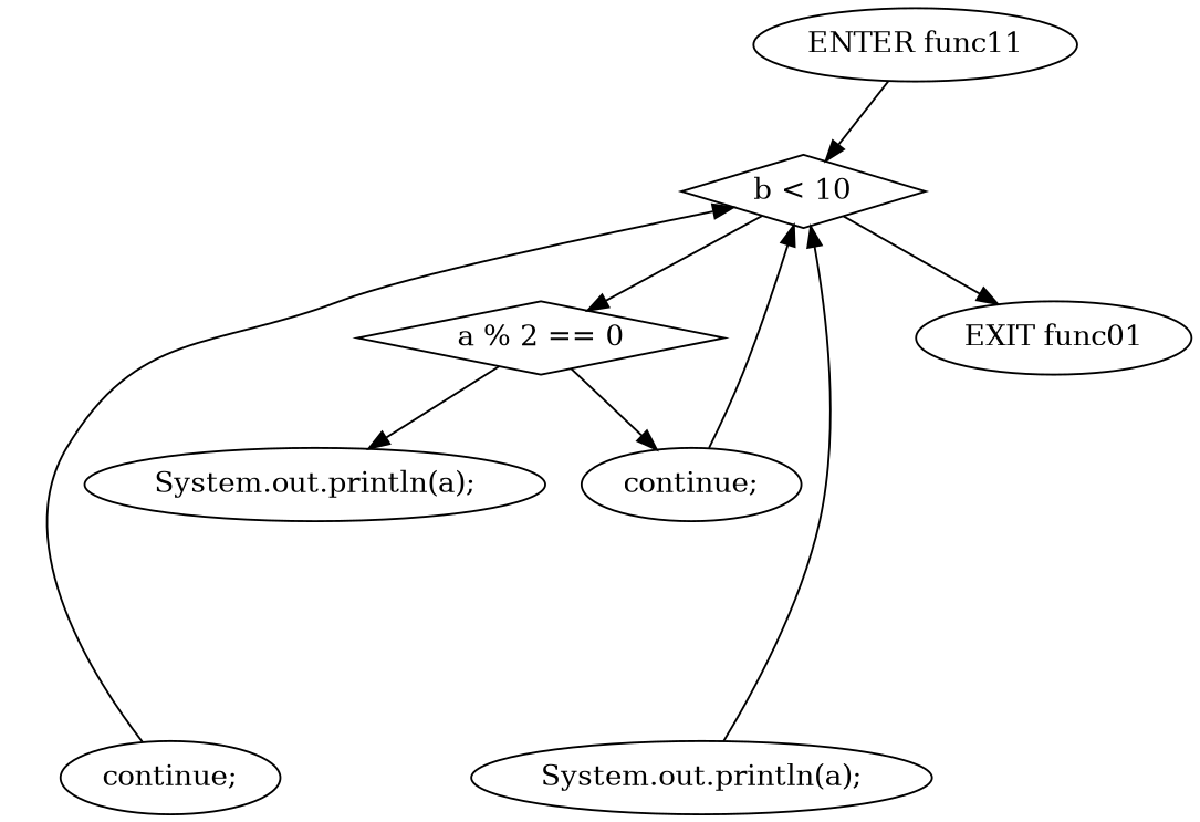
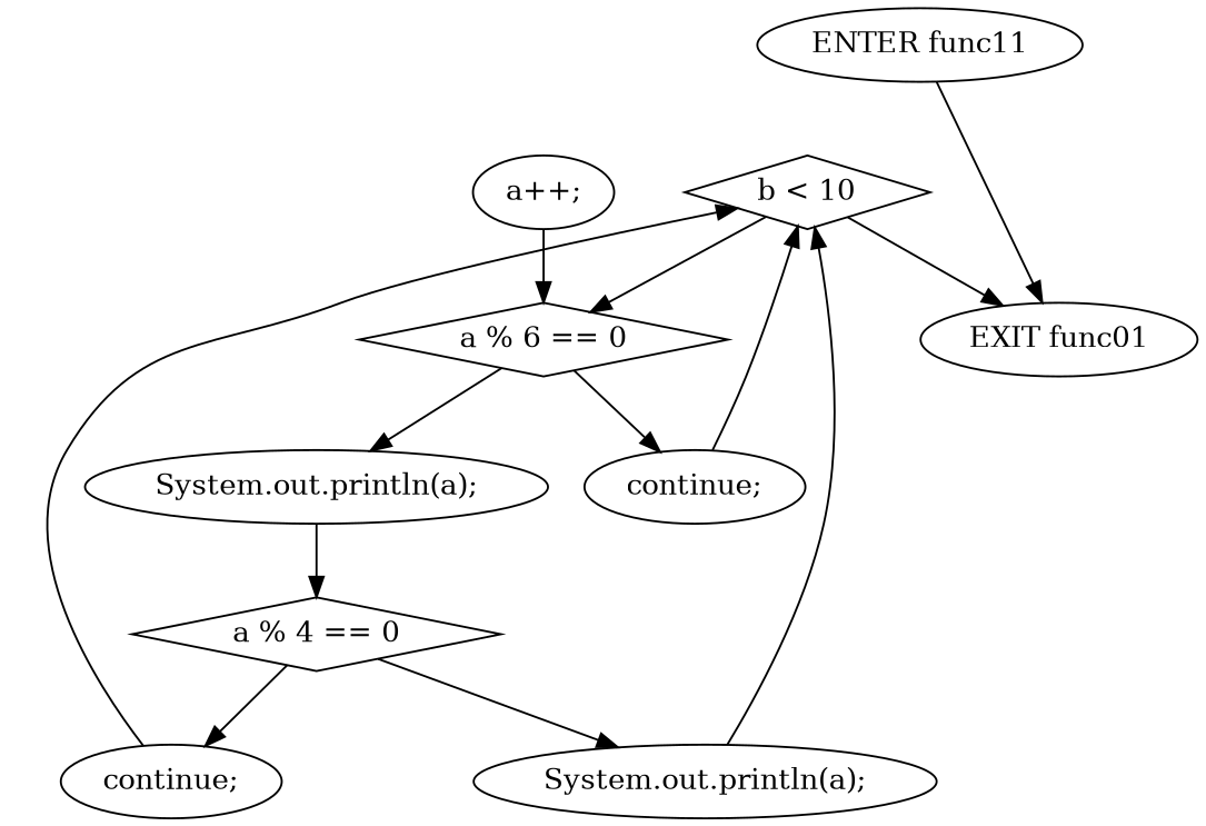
  digraph {
    fontname="DejaVu Serif"
    node [fontname="DejaVu Serif"]
    edge [fontname="DejaVu Serif"]
    n1 [label="ENTER func11"]
    n2 [label="b < 10" shape=diamond]
    n3 [label="EXIT func01"]
-   n4 [label="a % 2 == 0" shape=diamond]
+   n4 [label="a % 6 == 0" shape=diamond]
+   n5 [label="a++;"]
    n6 [label="continue;"]
    n7 [label="System.out.println(a);"]
+   n8 [label="a % 4 == 0" shape=diamond]
    n9 [label="continue;"]
    n10 [label="System.out.println(a);"]
-   n1 -> n2
+   n1 -> n3
    n2 -> n3
    n2 -> n4
    n4 -> n6
    n4 -> n7
+   n5 -> n4
    n6 -> n2
+   n7 -> n8
+   n8 -> n9
+   n8 -> n10
    n9 -> n2
    n10 -> n2
  }
